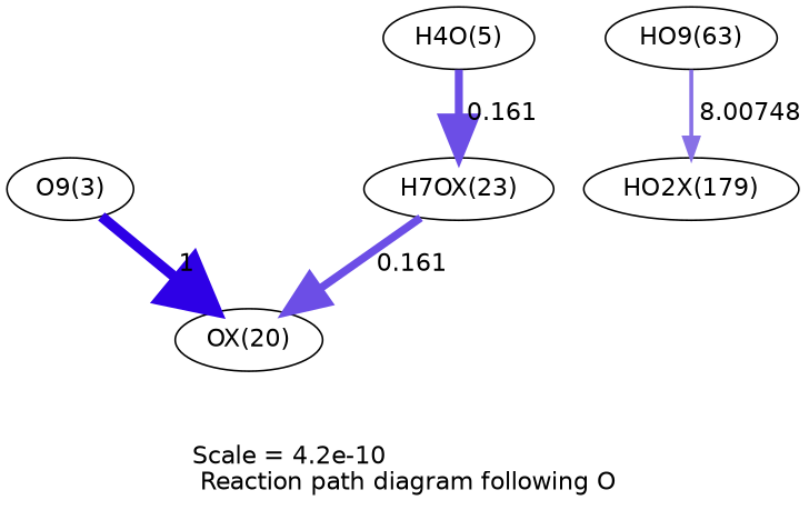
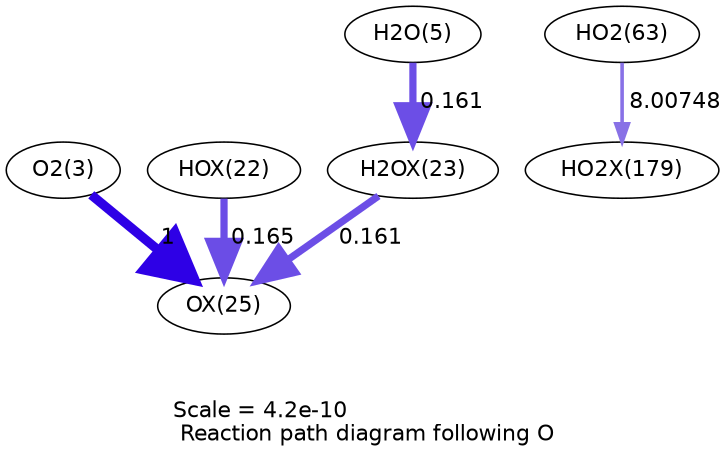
  digraph {
    fontname=Helvetica
    label="Scale = 4.2e-10\l Reaction path diagram following O"
    node [fontname=Helvetica]
    edge [arrowsize=2.31 color="0.7, 0.661, 0.9" fontname=Helvetica penwidth=4.62]
-   n1 [label="O9(3)"]
-   n2 [label="OX(20)"]
-   n4 [label="H7OX(23)"]
-   n5 [label="H4O(5)"]
-   n6 [label="HO9(63)"]
+   n1 [label="O2(3)"]
+   n2 [label="OX(25)"]
+   n3 [label="HOX(22)"]
+   n4 [label="H2OX(23)"]
+   n5 [label="H2O(5)"]
+   n6 [label="HO2(63)"]
    n7 [label="HO2X(179)"]
    n1 -> n2 [arrowsize=3 color="0.7, 1.5, 0.9" label=" 1" penwidth=6]
+   n3 -> n2 [arrowsize=2.32 color="0.7, 0.665, 0.9" label=" 0.165" penwidth=4.64]
    n4 -> n2 [label=" 0.161"]
    n5 -> n4 [label=" 0.161"]
    n6 -> n7 [arrowsize=1.15 color="0.7, 0.507, 0.9" label=" 8.00748" penwidth=2.3]
  }
